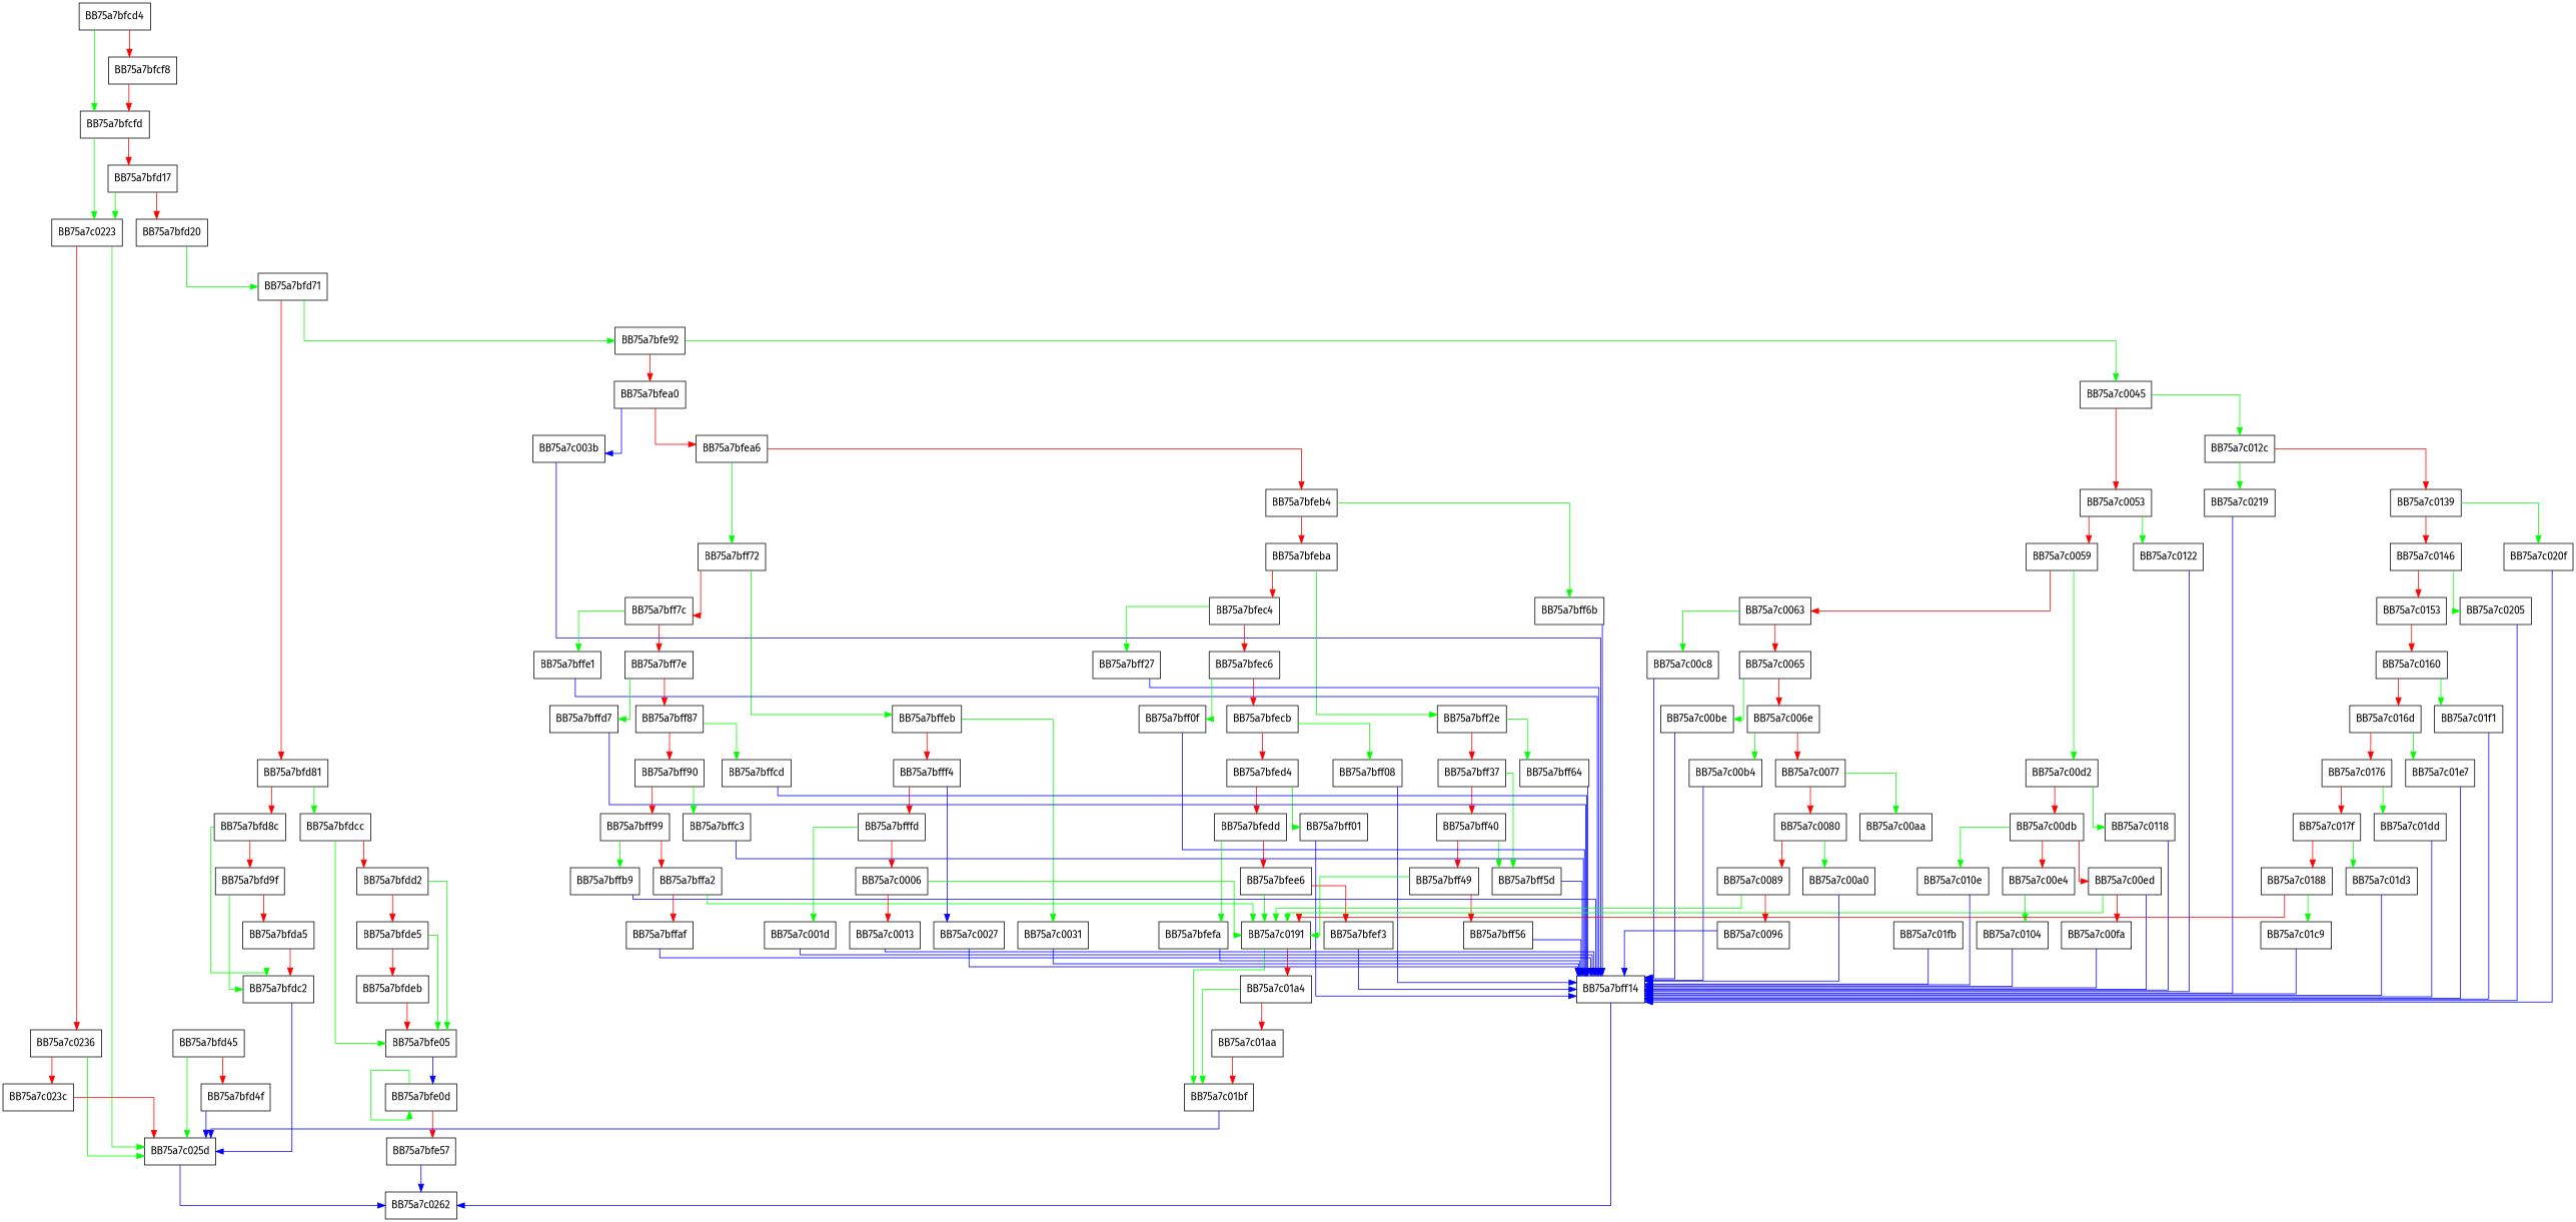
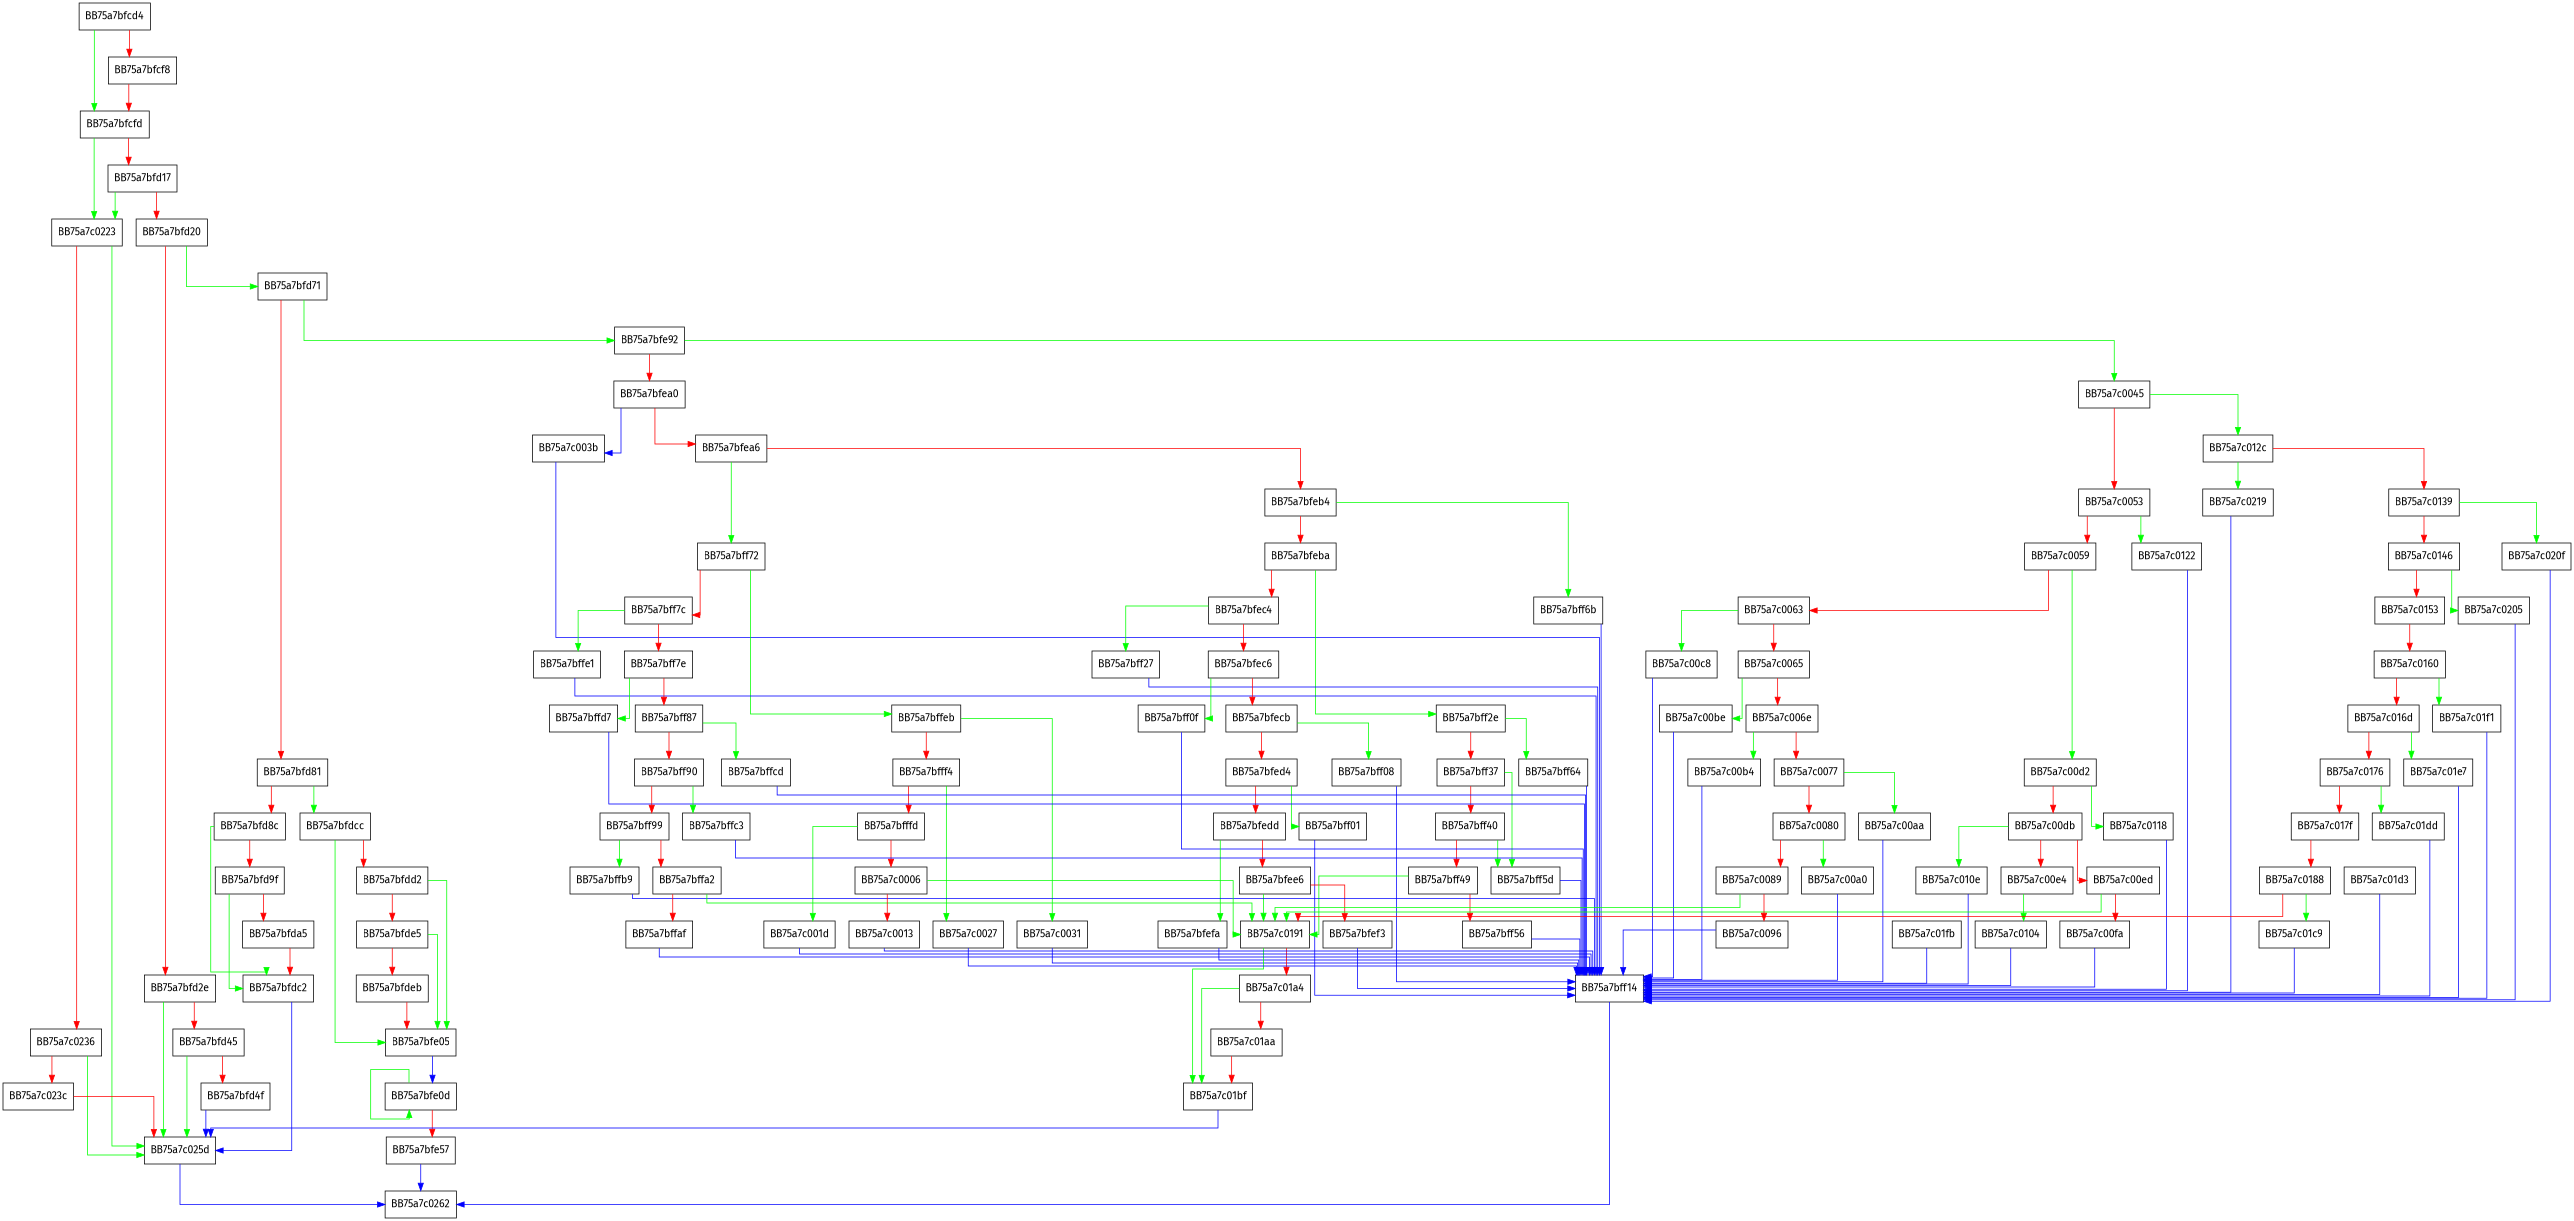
  digraph {
    fontname="Fira Sans"
    splines=ortho
    node [fontname="Fira Sans" shape=box]
    edge [color=red fontname="Fira Sans"]
    BB75a7bfcd4
    BB75a7bfcfd
    BB75a7bfcf8
    BB75a7c0223
    BB75a7bfd17
    BB75a7c025d
    BB75a7c0236
    BB75a7bfd20
    BB75a7c0262
    BB75a7c023c
    BB75a7bfd71
+   BB75a7bfd2e
    BB75a7bfe92
    BB75a7bfd81
    BB75a7bfd45
    BB75a7c0045
    BB75a7bfea0
    BB75a7bfdcc
    BB75a7bfd8c
    BB75a7bfd4f
    BB75a7c012c
    BB75a7c0053
    BB75a7c003b
    BB75a7bfea6
    BB75a7bfe05
    BB75a7bfdd2
    BB75a7bfdc2
    BB75a7bfd9f
    BB75a7bfe0d
    BB75a7bfde5
    BB75a7bfda5
    BB75a7bfe57
    BB75a7bfdeb
    BB75a7c0219
    BB75a7c0139
    BB75a7c0122
    BB75a7c0059
    BB75a7bff14
    BB75a7bff72
    BB75a7bfeb4
    BB75a7bffeb
    BB75a7bff7c
    BB75a7bff6b
    BB75a7bfeba
    BB75a7c0031
    BB75a7bfff4
    BB75a7bffe1
    BB75a7bff7e
    BB75a7bff2e
    BB75a7bfec4
    BB75a7bff64
    BB75a7bff37
    BB75a7bff27
    BB75a7bfec6
    BB75a7bff5d
    BB75a7bff40
    BB75a7bff0f
    BB75a7bfecb
    BB75a7bff08
    BB75a7bfed4
    BB75a7bff01
    BB75a7bfedd
    BB75a7bfefa
    BB75a7bfee6
    BB75a7c0191
    BB75a7bfef3
    BB75a7c01bf
    BB75a7c01a4
    BB75a7c01aa
    BB75a7bff49
    BB75a7bff56
    BB75a7c0027
    BB75a7bfffd
    BB75a7bffd7
    BB75a7bff87
    BB75a7bffcd
    BB75a7bff90
    BB75a7bffc3
    BB75a7bff99
    BB75a7bffb9
    BB75a7bffa2
    BB75a7bffaf
    BB75a7c001d
    BB75a7c0006
    BB75a7c0013
    BB75a7c020f
    BB75a7c0146
    BB75a7c00d2
    BB75a7c0063
    BB75a7c0118
    BB75a7c00db
    BB75a7c00c8
    BB75a7c0065
    BB75a7c010e
    BB75a7c00e4
    BB75a7c00ed
    BB75a7c00be
    BB75a7c006e
    BB75a7c00b4
    BB75a7c0077
    BB75a7c00aa
    BB75a7c0080
    BB75a7c00a0
    BB75a7c0089
    BB75a7c0096
    BB75a7c0104
    BB75a7c00fa
    BB75a7c0205
    BB75a7c0153
    BB75a7c0160
    BB75a7c01fb
    BB75a7c01f1
    BB75a7c016d
    BB75a7c01e7
    BB75a7c0176
    BB75a7c01dd
    BB75a7c017f
    BB75a7c01d3
    BB75a7c0188
    BB75a7c01c9
    BB75a7bfcd4 -> BB75a7bfcfd [color=green]
    BB75a7bfcd4 -> BB75a7bfcf8
    BB75a7bfcfd -> BB75a7c0223 [color=green]
    BB75a7bfcfd -> BB75a7bfd17
    BB75a7bfcf8 -> BB75a7bfcfd
    BB75a7c0223 -> BB75a7c025d [color=green]
    BB75a7c0223 -> BB75a7c0236
    BB75a7bfd17 -> BB75a7c0223 [color=green]
    BB75a7bfd17 -> BB75a7bfd20
    BB75a7c025d -> BB75a7c0262 [color=blue]
    BB75a7c0236 -> BB75a7c025d [color=green]
    BB75a7c0236 -> BB75a7c023c
    BB75a7bfd20 -> BB75a7bfd71 [color=green]
+   BB75a7bfd20 -> BB75a7bfd2e
    BB75a7c023c -> BB75a7c025d
    BB75a7bfd71 -> BB75a7bfe92 [color=green]
    BB75a7bfd71 -> BB75a7bfd81
+   BB75a7bfd2e -> BB75a7c025d [color=green]
+   BB75a7bfd2e -> BB75a7bfd45
    BB75a7bfe92 -> BB75a7c0045 [color=green]
    BB75a7bfe92 -> BB75a7bfea0
    BB75a7bfd81 -> BB75a7bfdcc [color=green]
    BB75a7bfd81 -> BB75a7bfd8c
    BB75a7bfd45 -> BB75a7c025d [color=green]
    BB75a7bfd45 -> BB75a7bfd4f
    BB75a7c0045 -> BB75a7c012c [color=green]
    BB75a7c0045 -> BB75a7c0053
    BB75a7bfea0 -> BB75a7c003b [color=blue]
    BB75a7bfea0 -> BB75a7bfea6
    BB75a7bfdcc -> BB75a7bfe05 [color=green]
    BB75a7bfdcc -> BB75a7bfdd2
    BB75a7bfd8c -> BB75a7bfdc2 [color=green]
    BB75a7bfd8c -> BB75a7bfd9f
    BB75a7bfd4f -> BB75a7c025d [color=blue]
    BB75a7c012c -> BB75a7c0219 [color=green]
    BB75a7c012c -> BB75a7c0139
    BB75a7c0053 -> BB75a7c0122 [color=green]
    BB75a7c0053 -> BB75a7c0059
    BB75a7c003b -> BB75a7bff14 [color=blue]
    BB75a7bfea6 -> BB75a7bff72 [color=green]
    BB75a7bfea6 -> BB75a7bfeb4
    BB75a7bfe05 -> BB75a7bfe0d [color=blue]
    BB75a7bfdd2 -> BB75a7bfe05 [color=green]
    BB75a7bfdd2 -> BB75a7bfde5
    BB75a7bfdc2 -> BB75a7c025d [color=blue]
    BB75a7bfd9f -> BB75a7bfdc2 [color=green]
    BB75a7bfd9f -> BB75a7bfda5
    BB75a7bfe0d -> BB75a7bfe0d [color=green]
    BB75a7bfe0d -> BB75a7bfe57
    BB75a7bfde5 -> BB75a7bfe05 [color=green]
    BB75a7bfde5 -> BB75a7bfdeb
    BB75a7bfda5 -> BB75a7bfdc2
    BB75a7bfe57 -> BB75a7c0262 [color=blue]
    BB75a7bfdeb -> BB75a7bfe05
    BB75a7c0219 -> BB75a7bff14 [color=blue]
    BB75a7c0139 -> BB75a7c020f [color=green]
    BB75a7c0139 -> BB75a7c0146
    BB75a7c0122 -> BB75a7bff14 [color=blue]
    BB75a7c0059 -> BB75a7c00d2 [color=green]
    BB75a7c0059 -> BB75a7c0063
    BB75a7bff14 -> BB75a7c0262 [color=blue]
    BB75a7bff72 -> BB75a7bffeb [color=green]
    BB75a7bff72 -> BB75a7bff7c
    BB75a7bfeb4 -> BB75a7bff6b [color=green]
    BB75a7bfeb4 -> BB75a7bfeba
    BB75a7bffeb -> BB75a7c0031 [color=green]
    BB75a7bffeb -> BB75a7bfff4
    BB75a7bff7c -> BB75a7bffe1 [color=green]
    BB75a7bff7c -> BB75a7bff7e
    BB75a7bff6b -> BB75a7bff14 [color=blue]
    BB75a7bfeba -> BB75a7bff2e [color=green]
    BB75a7bfeba -> BB75a7bfec4
    BB75a7c0031 -> BB75a7bff14 [color=blue]
-   BB75a7bfff4 -> BB75a7c0027 [color=blue]
+   BB75a7bfff4 -> BB75a7c0027 [color=green]
    BB75a7bfff4 -> BB75a7bfffd
    BB75a7bffe1 -> BB75a7bff14 [color=blue]
    BB75a7bff7e -> BB75a7bffd7 [color=green]
    BB75a7bff7e -> BB75a7bff87
    BB75a7bff2e -> BB75a7bff64 [color=green]
    BB75a7bff2e -> BB75a7bff37
    BB75a7bfec4 -> BB75a7bff27 [color=green]
    BB75a7bfec4 -> BB75a7bfec6
    BB75a7bff64 -> BB75a7bff14 [color=blue]
    BB75a7bff37 -> BB75a7bff5d [color=green]
    BB75a7bff37 -> BB75a7bff40
    BB75a7bff27 -> BB75a7bff14 [color=blue]
    BB75a7bfec6 -> BB75a7bff0f [color=green]
    BB75a7bfec6 -> BB75a7bfecb
    BB75a7bff5d -> BB75a7bff14 [color=blue]
    BB75a7bff40 -> BB75a7bff5d [color=green]
    BB75a7bff40 -> BB75a7bff49
    BB75a7bff0f -> BB75a7bff14 [color=blue]
    BB75a7bfecb -> BB75a7bff08 [color=green]
    BB75a7bfecb -> BB75a7bfed4
    BB75a7bff08 -> BB75a7bff14 [color=blue]
    BB75a7bfed4 -> BB75a7bff01 [color=green]
    BB75a7bfed4 -> BB75a7bfedd
    BB75a7bff01 -> BB75a7bff14 [color=blue]
    BB75a7bfedd -> BB75a7bfefa [color=green]
    BB75a7bfedd -> BB75a7bfee6
    BB75a7bfefa -> BB75a7bff14 [color=blue]
    BB75a7bfee6 -> BB75a7c0191 [color=green]
    BB75a7bfee6 -> BB75a7bfef3
    BB75a7c0191 -> BB75a7c01bf [color=green]
    BB75a7c0191 -> BB75a7c01a4
    BB75a7bfef3 -> BB75a7bff14 [color=blue]
    BB75a7c01bf -> BB75a7c025d [color=blue]
    BB75a7c01a4 -> BB75a7c01bf [color=green]
    BB75a7c01a4 -> BB75a7c01aa
    BB75a7c01aa -> BB75a7c01bf
    BB75a7bff49 -> BB75a7c0191 [color=green]
    BB75a7bff49 -> BB75a7bff56
    BB75a7bff56 -> BB75a7bff14 [color=blue]
    BB75a7c0027 -> BB75a7bff14 [color=blue]
    BB75a7bfffd -> BB75a7c001d [color=green]
    BB75a7bfffd -> BB75a7c0006
    BB75a7bffd7 -> BB75a7bff14 [color=blue]
    BB75a7bff87 -> BB75a7bffcd [color=green]
    BB75a7bff87 -> BB75a7bff90
    BB75a7bffcd -> BB75a7bff14 [color=blue]
    BB75a7bff90 -> BB75a7bffc3 [color=green]
    BB75a7bff90 -> BB75a7bff99
    BB75a7bffc3 -> BB75a7bff14 [color=blue]
    BB75a7bff99 -> BB75a7bffb9 [color=green]
    BB75a7bff99 -> BB75a7bffa2
    BB75a7bffb9 -> BB75a7bff14 [color=blue]
    BB75a7bffa2 -> BB75a7c0191 [color=green]
    BB75a7bffa2 -> BB75a7bffaf
    BB75a7bffaf -> BB75a7bff14 [color=blue]
    BB75a7c001d -> BB75a7bff14 [color=blue]
    BB75a7c0006 -> BB75a7c0191 [color=green]
    BB75a7c0006 -> BB75a7c0013
    BB75a7c0013 -> BB75a7bff14 [color=blue]
    BB75a7c020f -> BB75a7bff14 [color=blue]
    BB75a7c0146 -> BB75a7c0205 [color=green]
    BB75a7c0146 -> BB75a7c0153
    BB75a7c00d2 -> BB75a7c0118 [color=green]
    BB75a7c00d2 -> BB75a7c00db
    BB75a7c0063 -> BB75a7c00c8 [color=green]
    BB75a7c0063 -> BB75a7c0065
    BB75a7c0118 -> BB75a7bff14 [color=blue]
    BB75a7c00db -> BB75a7c010e [color=green]
    BB75a7c00db -> BB75a7c00e4
    BB75a7c00db -> BB75a7c00ed
    BB75a7c00c8 -> BB75a7bff14 [color=blue]
    BB75a7c0065 -> BB75a7c00be [color=green]
    BB75a7c0065 -> BB75a7c006e
    BB75a7c010e -> BB75a7bff14 [color=blue]
    BB75a7c00e4 -> BB75a7c0104 [color=green]
    BB75a7c00ed -> BB75a7c0191 [color=green]
    BB75a7c00ed -> BB75a7c00fa
    BB75a7c00be -> BB75a7bff14 [color=blue]
    BB75a7c006e -> BB75a7c00b4 [color=green]
    BB75a7c006e -> BB75a7c0077
    BB75a7c00b4 -> BB75a7bff14 [color=blue]
    BB75a7c0077 -> BB75a7c00aa [color=green]
    BB75a7c0077 -> BB75a7c0080
-   BB75a7c00ed -> BB75a7bff14 [color=blue]
+   BB75a7c00aa -> BB75a7bff14 [color=blue]
    BB75a7c0080 -> BB75a7c00a0 [color=green]
    BB75a7c0080 -> BB75a7c0089
    BB75a7c00a0 -> BB75a7bff14 [color=blue]
    BB75a7c0089 -> BB75a7c0191 [color=green]
    BB75a7c0089 -> BB75a7c0096
    BB75a7c0096 -> BB75a7bff14 [color=blue]
    BB75a7c0104 -> BB75a7bff14 [color=blue]
    BB75a7c00fa -> BB75a7bff14 [color=blue]
    BB75a7c0205 -> BB75a7bff14 [color=blue]
    BB75a7c0153 -> BB75a7c0160
    BB75a7c0160 -> BB75a7c01f1 [color=green]
    BB75a7c0160 -> BB75a7c016d
    BB75a7c01fb -> BB75a7bff14 [color=blue]
    BB75a7c01f1 -> BB75a7bff14 [color=blue]
    BB75a7c016d -> BB75a7c01e7 [color=green]
    BB75a7c016d -> BB75a7c0176
    BB75a7c01e7 -> BB75a7bff14 [color=blue]
    BB75a7c0176 -> BB75a7c01dd [color=green]
    BB75a7c0176 -> BB75a7c017f
    BB75a7c01dd -> BB75a7bff14 [color=blue]
-   BB75a7c017f -> BB75a7c01d3 [color=green]
    BB75a7c017f -> BB75a7c0188
    BB75a7c01d3 -> BB75a7bff14 [color=blue]
    BB75a7c0188 -> BB75a7c0191
    BB75a7c0188 -> BB75a7c01c9 [color=green]
    BB75a7c01c9 -> BB75a7bff14 [color=blue]
  }
